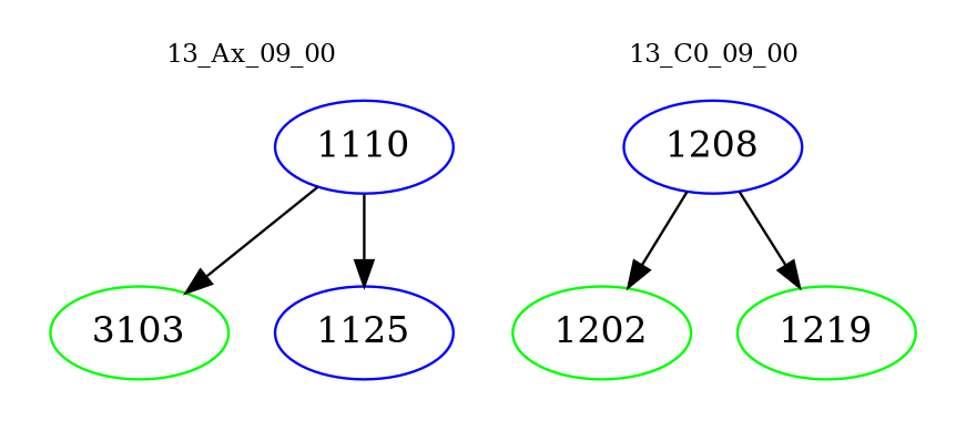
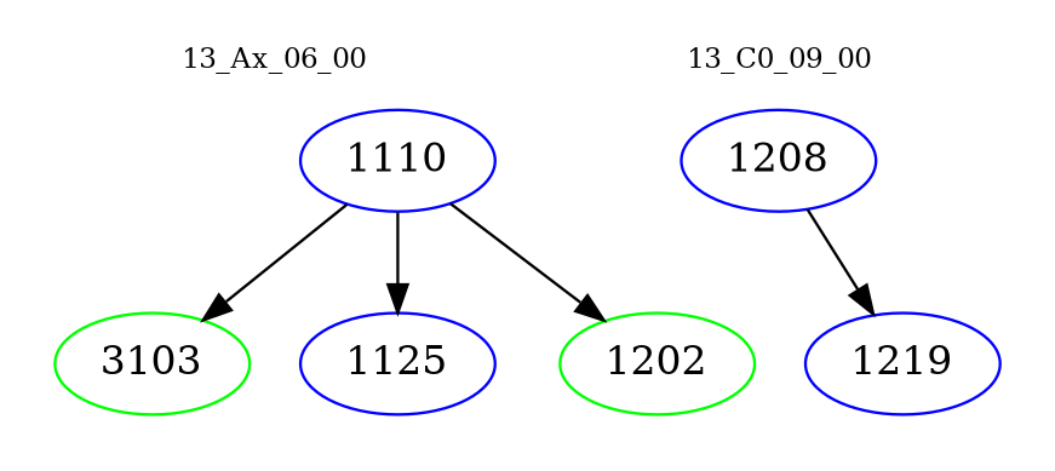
  digraph {
    node [color=blue]
    edge [color=black]
    n1 [label=1110]
    n2 [color=green label=3103]
    n3 [label=1125]
    n4 [label=1208]
    n5 [color=green label=1202]
-   n6 [color=green label=1219]
+   n6 [label=1219]
    subgraph cluster_1 {
      color=white
      fontsize=10
-     label="13_Ax_09_00"
+     label="13_Ax_06_00"
      n1
      n2
      n3
    }
    subgraph cluster_2 {
      color=white
      fontsize=10
      label="13_C0_09_00"
      n4
      n5
      n6
    }
    n1 -> n2
    n1 -> n3
-   n4 -> n5
+   n1 -> n5
    n4 -> n6
  }
